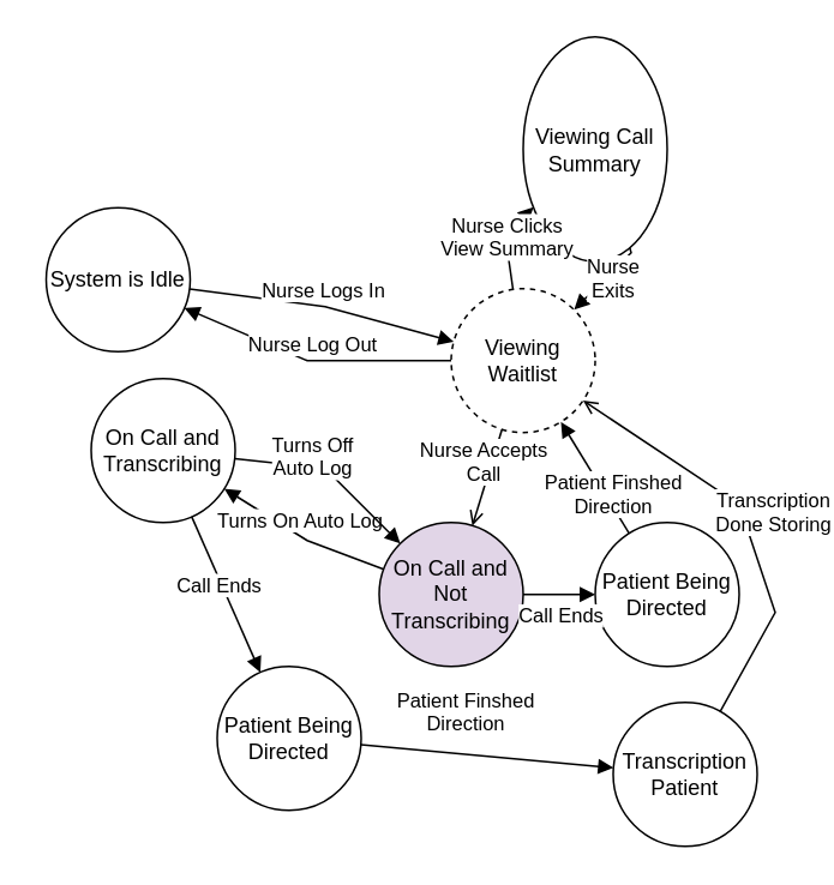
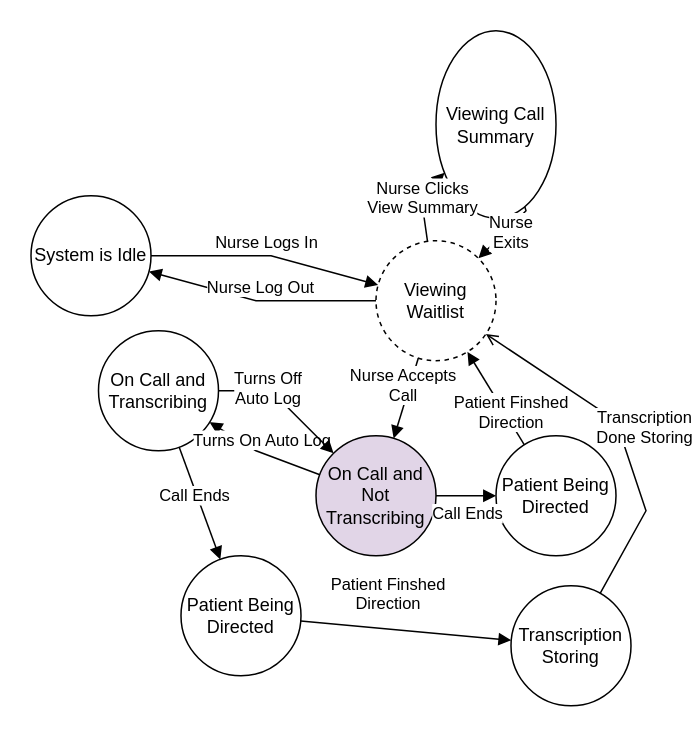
  <mxCell id="0" />
  <mxCell id="1" parent="0" />
- <mxCell id="2" value="System is Idle" style="ellipse;whiteSpace=wrap;html=1;aspect=fixed;" vertex="1" parent="1"><mxGeometry x="25" y="115" width="80" height="80" as="geometry" /></mxCell>
+ <mxCell id="2" value="System is Idle" style="ellipse;whiteSpace=wrap;html=1;aspect=fixed;" vertex="1" parent="1"><mxGeometry x="20" y="130" width="80" height="80" as="geometry" /></mxCell>
  <mxCell id="3" value="Nurse Logs In" style="html=1;verticalAlign=bottom;endArrow=block;curved=0;rounded=0;" edge="1" parent="1" source="2" target="5"><mxGeometry width="80" relative="1" as="geometry"><mxPoint x="-60" y="90" as="sourcePoint" /><mxPoint x="40" y="170" as="targetPoint" /><Array as="points"><mxPoint x="180" y="170" /></Array></mxGeometry></mxCell>
  <mxCell id="4" value="Nurse Log Out" style="html=1;verticalAlign=bottom;endArrow=block;curved=0;rounded=0;" edge="1" parent="1" source="5" target="2"><mxGeometry width="80" relative="1" as="geometry"><mxPoint x="30.164" y="196.379" as="sourcePoint" /><mxPoint x="-90" y="250" as="targetPoint" /><Array as="points"><mxPoint x="170" y="200" /></Array></mxGeometry></mxCell>
  <mxCell id="5" value="Viewing Waitlist" style="ellipse;whiteSpace=wrap;html=1;aspect=fixed;dashed=1;" vertex="1" parent="1"><mxGeometry x="250" y="160" width="80" height="80" as="geometry" /></mxCell>
  <mxCell id="6" value="On Call and Not Transcribing" style="ellipse;whiteSpace=wrap;html=1;aspect=fixed;fillColor=#e1d5e7;" vertex="1" parent="1"><mxGeometry x="210" y="290" width="80" height="80" as="geometry" /></mxCell>
- <mxCell id="7" value="Nurse Accepts&lt;div&gt;Call&lt;/div&gt;" style="html=1;verticalAlign=bottom;endArrow=open;curved=0;rounded=0;" edge="1" parent="1" source="5" target="6"><mxGeometry x="0.25" width="80" relative="1" as="geometry"><mxPoint x="230" y="270" as="sourcePoint" /><mxPoint x="310" y="270" as="targetPoint" /><Array as="points" /><mxPoint as="offset" /></mxGeometry></mxCell>
- <mxCell id="8" value="On Call and Transcribing" style="ellipse;whiteSpace=wrap;html=1;aspect=fixed;" vertex="1" parent="1"><mxGeometry x="50" y="210" width="80" height="80" as="geometry" /></mxCell>
+ <mxCell id="7" value="Nurse Accepts&lt;div&gt;Call&lt;/div&gt;" style="html=1;verticalAlign=bottom;endArrow=block;curved=0;rounded=0;" edge="1" parent="1" source="5" target="6"><mxGeometry x="0.25" width="80" relative="1" as="geometry"><mxPoint x="230" y="270" as="sourcePoint" /><mxPoint x="310" y="270" as="targetPoint" /><Array as="points" /><mxPoint as="offset" /></mxGeometry></mxCell>
+ <mxCell id="8" value="On Call and Transcribing" style="ellipse;whiteSpace=wrap;html=1;aspect=fixed;" vertex="1" parent="1"><mxGeometry x="65" y="220" width="80" height="80" as="geometry" /></mxCell>
  <mxCell id="9" value="Viewing Call Summary" style="ellipse;whiteSpace=wrap;html=1;aspect=fixed;" vertex="1" parent="1"><mxGeometry x="290" y="20" width="80" height="125" as="geometry" /></mxCell>
  <mxCell id="10" value="Nurse Clicks&lt;div&gt;View Summary&lt;/div&gt;" style="html=1;verticalAlign=bottom;endArrow=block;curved=0;rounded=0;" edge="1" parent="1" source="5" target="9"><mxGeometry x="-0.458" y="1" width="80" relative="1" as="geometry"><mxPoint x="180" y="110" as="sourcePoint" /><mxPoint x="260" y="110" as="targetPoint" /><Array as="points"><mxPoint x="280" y="130" /></Array><mxPoint as="offset" /></mxGeometry></mxCell>
  <mxCell id="11" value="Nurse&lt;div&gt;Exits&lt;/div&gt;" style="html=1;verticalAlign=bottom;endArrow=block;curved=0;rounded=0;" edge="1" parent="1" source="9" target="5"><mxGeometry x="0.297" y="14" width="80" relative="1" as="geometry"><mxPoint x="360" y="150" as="sourcePoint" /><mxPoint x="440" y="150" as="targetPoint" /><Array as="points"><mxPoint x="350" y="140" /></Array><mxPoint as="offset" /></mxGeometry></mxCell>
  <mxCell id="12" value="Turns On Auto Log" style="html=1;verticalAlign=bottom;endArrow=block;curved=0;rounded=0;" edge="1" parent="1" source="6" target="8"><mxGeometry width="80" relative="1" as="geometry"><mxPoint x="150" y="340" as="sourcePoint" /><mxPoint x="230" y="340" as="targetPoint" /><Array as="points"><mxPoint x="170" y="300" /></Array></mxGeometry></mxCell>
  <mxCell id="13" value="Turns Off&lt;div&gt;Auto Log&lt;/div&gt;" style="html=1;verticalAlign=bottom;endArrow=block;curved=0;rounded=0;" edge="1" parent="1" source="8" target="6"><mxGeometry x="-0.035" y="-10" width="80" relative="1" as="geometry"><mxPoint x="120" y="430" as="sourcePoint" /><mxPoint x="200" y="430" as="targetPoint" /><Array as="points"><mxPoint x="180" y="260" /></Array><mxPoint x="-2" as="offset" /></mxGeometry></mxCell>
- <mxCell id="14" value="Transcription Patient" style="ellipse;whiteSpace=wrap;html=1;aspect=fixed;" vertex="1" parent="1"><mxGeometry x="340" y="390" width="80" height="80" as="geometry" /></mxCell>
+ <mxCell id="14" value="Transcription Storing" style="ellipse;whiteSpace=wrap;html=1;aspect=fixed;" vertex="1" parent="1"><mxGeometry x="340" y="390" width="80" height="80" as="geometry" /></mxCell>
  <mxCell id="15" value="Call Ends" style="html=1;verticalAlign=bottom;endArrow=block;curved=0;rounded=0;" edge="1" parent="1" source="8" target="20"><mxGeometry x="0.043" y="-5" width="80" relative="1" as="geometry"><mxPoint x="-80" y="370" as="sourcePoint" /><mxPoint x="0" y="370" as="targetPoint" /><mxPoint as="offset" /></mxGeometry></mxCell>
  <mxCell id="16" value="Transcription&lt;div&gt;Done Storing&lt;/div&gt;" style="html=1;verticalAlign=bottom;endArrow=open;curved=0;rounded=0;" edge="1" parent="1" source="14" target="5"><mxGeometry x="-0.121" y="-12" width="80" relative="1" as="geometry"><mxPoint x="110" y="250" as="sourcePoint" /><mxPoint x="450" y="430" as="targetPoint" /><Array as="points"><mxPoint x="430" y="340" /><mxPoint x="410" y="280" /></Array><mxPoint as="offset" /></mxGeometry></mxCell>
  <mxCell id="17" value="Patient Being Directed" style="ellipse;whiteSpace=wrap;html=1;aspect=fixed;" vertex="1" parent="1"><mxGeometry x="330" y="290" width="80" height="80" as="geometry" /></mxCell>
  <mxCell id="18" value="Call Ends" style="html=1;verticalAlign=bottom;endArrow=block;curved=0;rounded=0;" edge="1" parent="1" source="6" target="17"><mxGeometry x="0.039" y="-21" width="80" relative="1" as="geometry"><mxPoint x="310" y="400" as="sourcePoint" /><mxPoint x="390" y="400" as="targetPoint" /><mxPoint as="offset" /></mxGeometry></mxCell>
  <mxCell id="19" value="Patient Finshed&lt;div&gt;Direction&lt;/div&gt;" style="html=1;verticalAlign=bottom;endArrow=block;curved=0;rounded=0;" edge="1" parent="1" source="17" target="5"><mxGeometry x="-0.731" y="4" width="80" relative="1" as="geometry"><mxPoint x="380" y="300" as="sourcePoint" /><mxPoint x="460" y="300" as="targetPoint" /><Array as="points" /><mxPoint as="offset" /></mxGeometry></mxCell>
  <mxCell id="20" value="Patient Being Directed" style="ellipse;whiteSpace=wrap;html=1;aspect=fixed;" vertex="1" parent="1"><mxGeometry x="120" y="370" width="80" height="80" as="geometry" /></mxCell>
  <mxCell id="21" value="Patient Finshed&lt;div&gt;Direction&lt;/div&gt;" style="html=1;verticalAlign=bottom;endArrow=block;curved=0;rounded=0;" edge="1" parent="1" source="20" target="14"><mxGeometry x="-0.172" y="8" width="80" relative="1" as="geometry"><mxPoint x="453" y="394" as="sourcePoint" /><mxPoint x="331" y="235" as="targetPoint" /><Array as="points" /><mxPoint as="offset" /></mxGeometry></mxCell>
